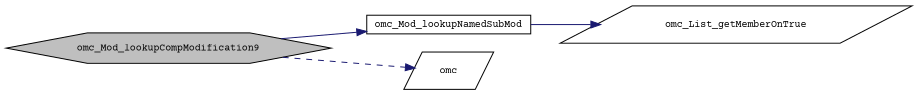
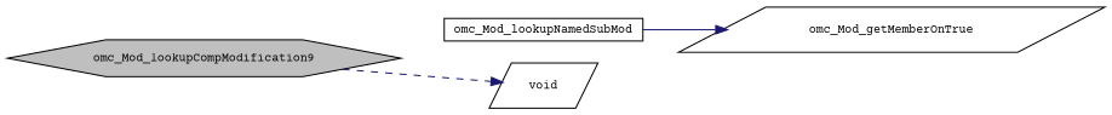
  digraph {
    fontname="Courier Prime"
    rankdir=LR
    node [color=black fillcolor=white fontname="Courier Prime" fontsize=10 shape=parallelogram style=filled]
    edge [color=midnightblue fontname="Courier Prime" fontsize=10 labelfontname=Helvetica labelfontsize=10 style=solid]
    n1 [fillcolor=grey75 fontcolor=black height=0.2 label=omc_Mod_lookupCompModification9 shape=hexagon width=0.4]
    n2 [height=0.2 label=omc_Mod_lookupNamedSubMod shape=box width=0.4]
-   n3 [height=0.2 label=omc width=0.4]
-   n4 [height=0.2 label=omc_List_getMemberOnTrue width=0.4]
-   n1 -> n2
+   n3 [height=0.2 label=void width=0.4]
+   n4 [height=0.2 label=omc_Mod_getMemberOnTrue width=0.4]
    n1 -> n3 [style=dashed]
    n2 -> n4
  }
